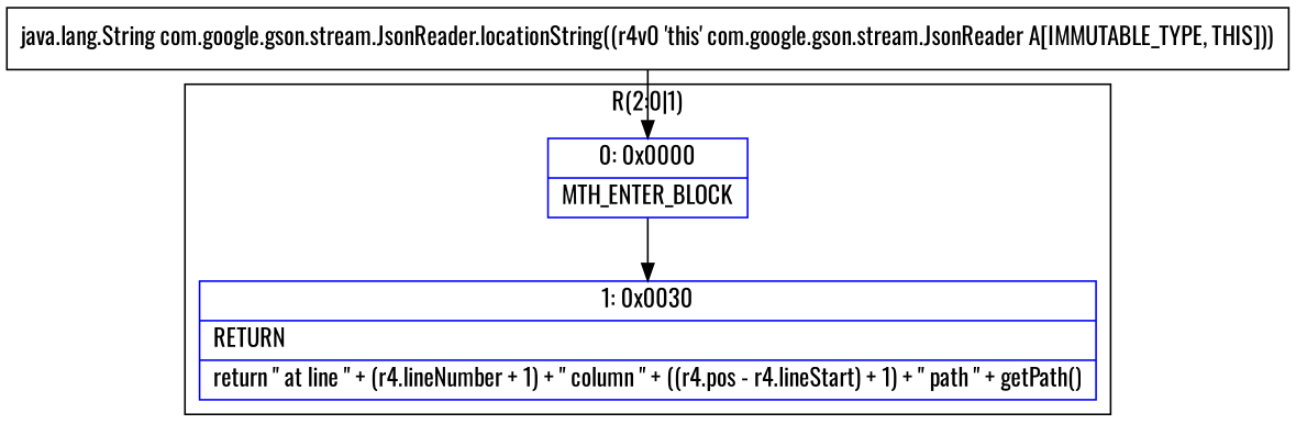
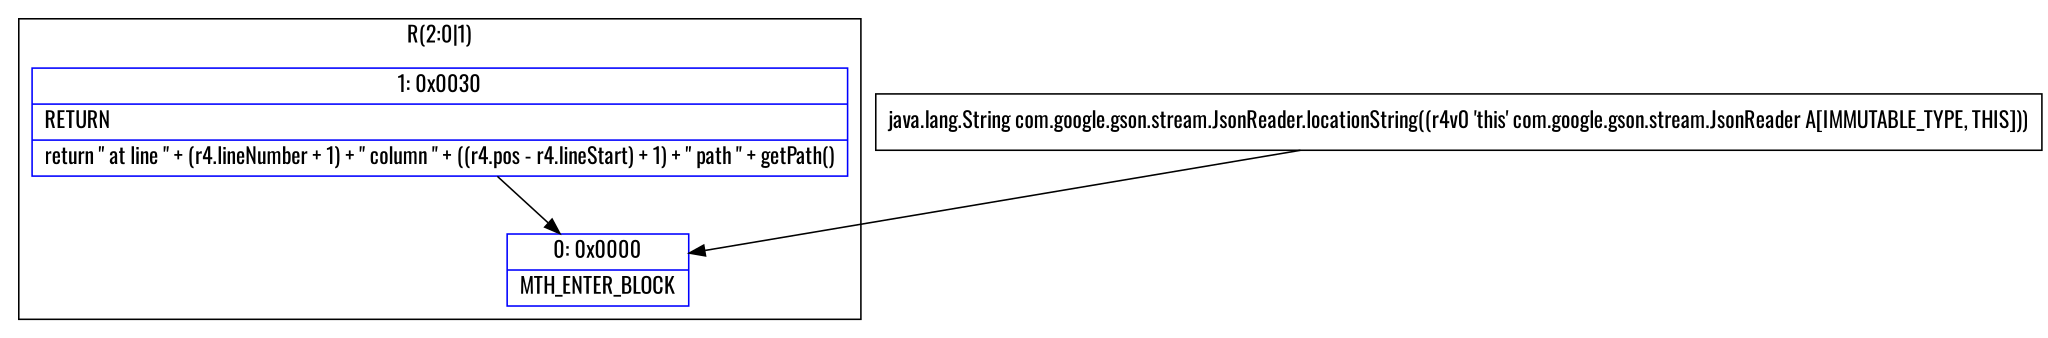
  digraph {
    fontname=Oswald
    node [color=blue shape=record fontname=Oswald]
    edge [fontname=Oswald]
    n1 [label="{0\:\ 0x0000|MTH_ENTER_BLOCK\l}"]
    n2 [label="{1\:\ 0x0030|RETURN\l|return \" at line \" + (r4.lineNumber + 1) + \" column \" + ((r4.pos \- r4.lineStart) + 1) + \" path \" + getPath()\l}"]
    n3 [label="{java.lang.String com.google.gson.stream.JsonReader.locationString((r4v0 'this' com.google.gson.stream.JsonReader A[IMMUTABLE_TYPE, THIS])) }" color=""]
    subgraph cluster_1 {
      label="R(2:0|1)"
      n1
      n2
    }
-   n1 -> n2
+   n2 -> n1
    n3 -> n1
  }
